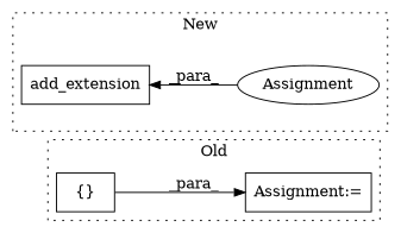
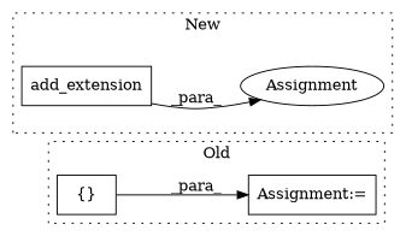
  digraph {
    rankdir=LR
    node [shape=box]
    n1 [a=4 l="1,1" label="{}" s="437,453"]
    n2 [a=7 l=1 label="Assignment:=" s=582]
    n3 [a=32 l="14,1" label=add_extension s="516,587"]
    n4 [a=45 l=11 label=Assignment s=530 shape=ellipse]
    subgraph cluster_1 {
      label=Old
      style=dotted
      n1
      n2
    }
    subgraph cluster_2 {
      label=New
      style=dotted
      n3
      n4
    }
    n1 -> n2 [label=_para_]
-   n4 -> n3 [label=_para_]
+   n3 -> n4 [label=_para_]
  }
